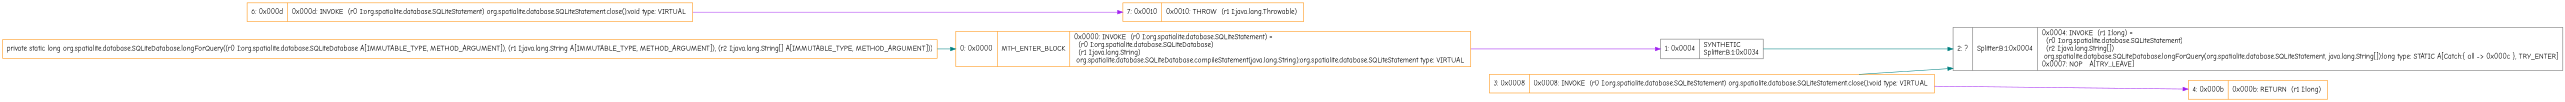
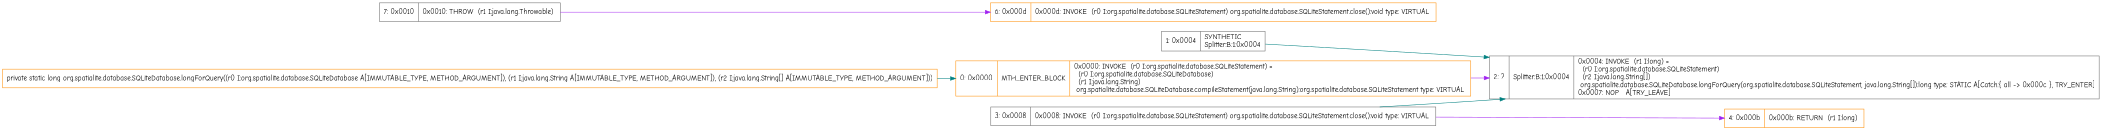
  digraph {
    fontname="Comic Neue"
    rankdir=LR
    node [color=darkorange fontname="Comic Neue" shape=record]
    edge [color=purple fontname="Comic Neue"]
    n1 [label="{0\:\ 0x0000|MTH_ENTER_BLOCK\l|0x0000: INVOKE  (r0 I:org.spatialite.database.SQLiteStatement) = \l  (r0 I:org.spatialite.database.SQLiteDatabase)\l  (r1 I:java.lang.String)\l org.spatialite.database.SQLiteDatabase.compileStatement(java.lang.String):org.spatialite.database.SQLiteStatement type: VIRTUAL \l}"]
-   n2 [color=gray40 label="{1\:\ 0x0004|SYNTHETIC\lSplitter:B:1:0x0034\l}"]
+   n2 [color=gray40 label="{1\:\ 0x0004|SYNTHETIC\lSplitter:B:1:0x0004\l}"]
    n3 [color=gray40 label="{2\:\ ?|Splitter:B:1:0x0004\l|0x0004: INVOKE  (r1 I:long) = \l  (r0 I:org.spatialite.database.SQLiteStatement)\l  (r2 I:java.lang.String[])\l org.spatialite.database.SQLiteDatabase.longForQuery(org.spatialite.database.SQLiteStatement, java.lang.String[]):long type: STATIC A[Catch:\{ all \-\> 0x000c \}, TRY_ENTER]\l0x0007: NOP   A[TRY_LEAVE]\l}"]
-   n4 [label="{3\:\ 0x0008|0x0008: INVOKE  (r0 I:org.spatialite.database.SQLiteStatement) org.spatialite.database.SQLiteStatement.close():void type: VIRTUAL \l}"]
+   n4 [color=gray40 label="{3\:\ 0x0008|0x0008: INVOKE  (r0 I:org.spatialite.database.SQLiteStatement) org.spatialite.database.SQLiteStatement.close():void type: VIRTUAL \l}"]
    n5 [label="{4\:\ 0x000b|0x000b: RETURN  (r1 I:long) \l}"]
    n6 [label="{6\:\ 0x000d|0x000d: INVOKE  (r0 I:org.spatialite.database.SQLiteStatement) org.spatialite.database.SQLiteStatement.close():void type: VIRTUAL \l}"]
-   n7 [label="{7\:\ 0x0010|0x0010: THROW  (r1 I:java.lang.Throwable) \l}"]
+   n7 [color=gray40 label="{7\:\ 0x0010|0x0010: THROW  (r1 I:java.lang.Throwable) \l}"]
    n8 [label="{private static long org.spatialite.database.SQLiteDatabase.longForQuery((r0 I:org.spatialite.database.SQLiteDatabase A[IMMUTABLE_TYPE, METHOD_ARGUMENT]), (r1 I:java.lang.String A[IMMUTABLE_TYPE, METHOD_ARGUMENT]), (r2 I:java.lang.String[] A[IMMUTABLE_TYPE, METHOD_ARGUMENT])) }"]
-   n1 -> n2
+   n1 -> n3
    n2 -> n3 [color=teal]
    n4 -> n3 [color=teal]
    n4 -> n5
-   n6 -> n7
+   n7 -> n6
    n8 -> n1 [color=teal]
  }
